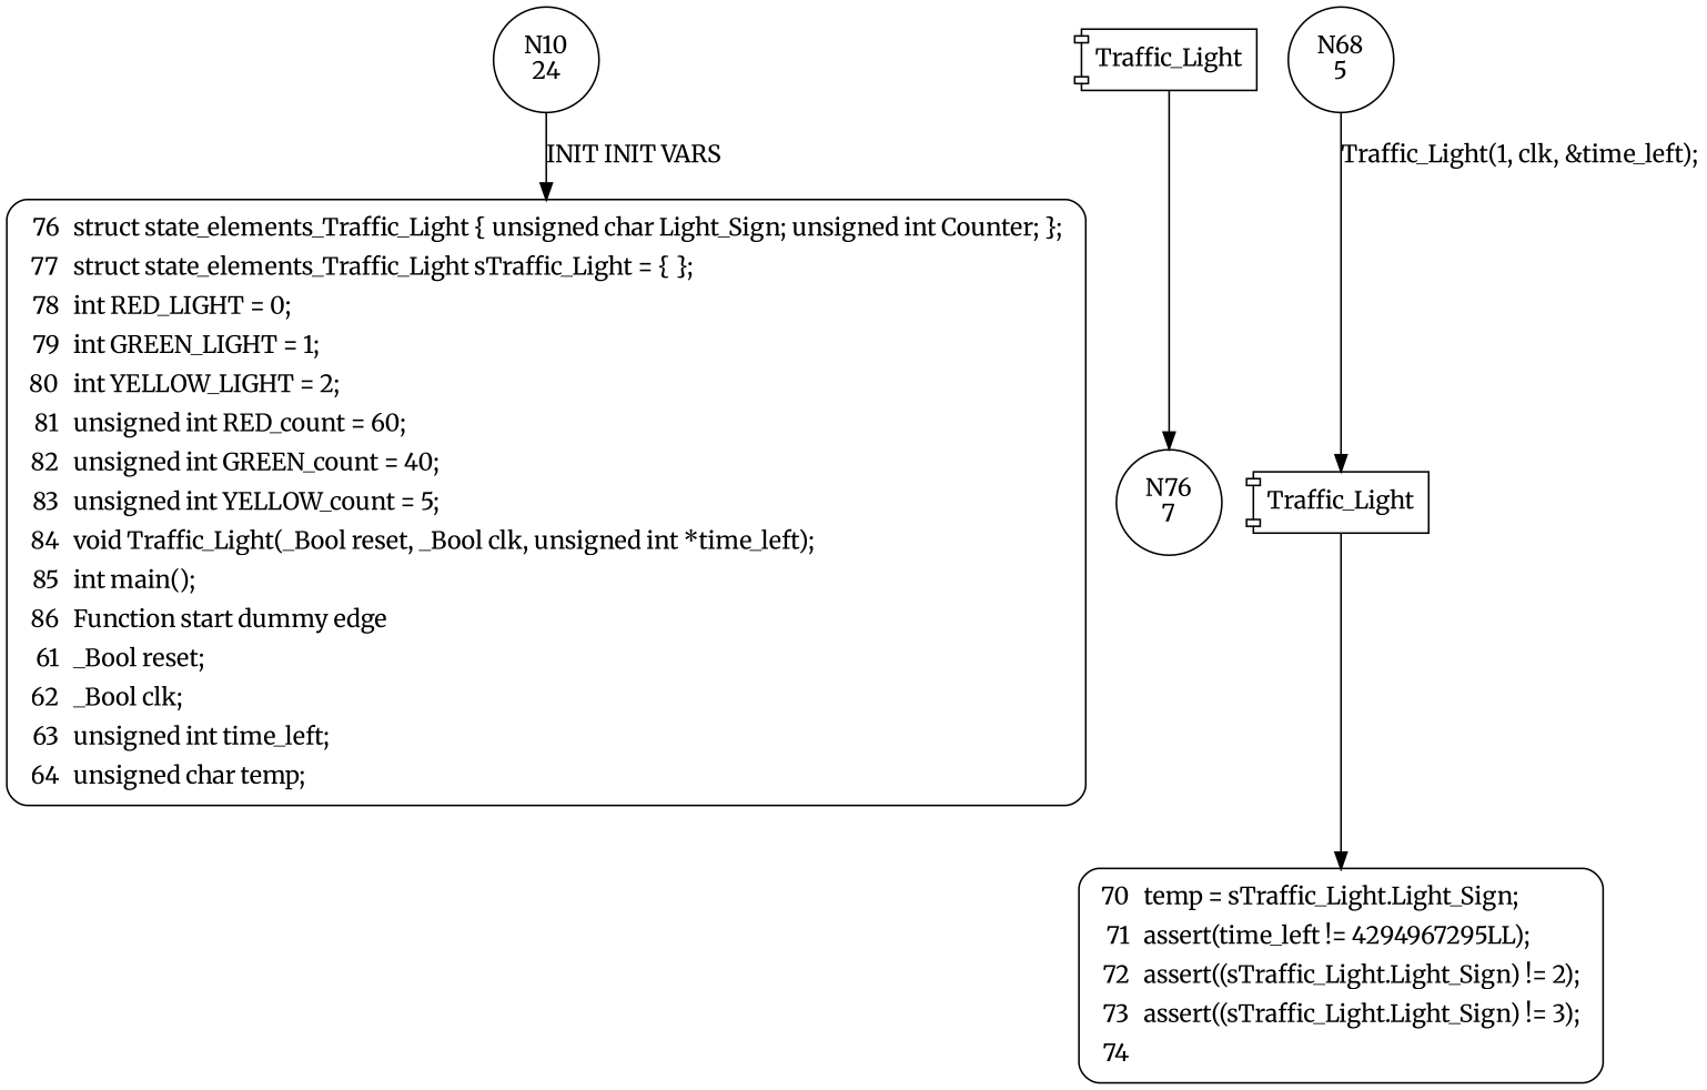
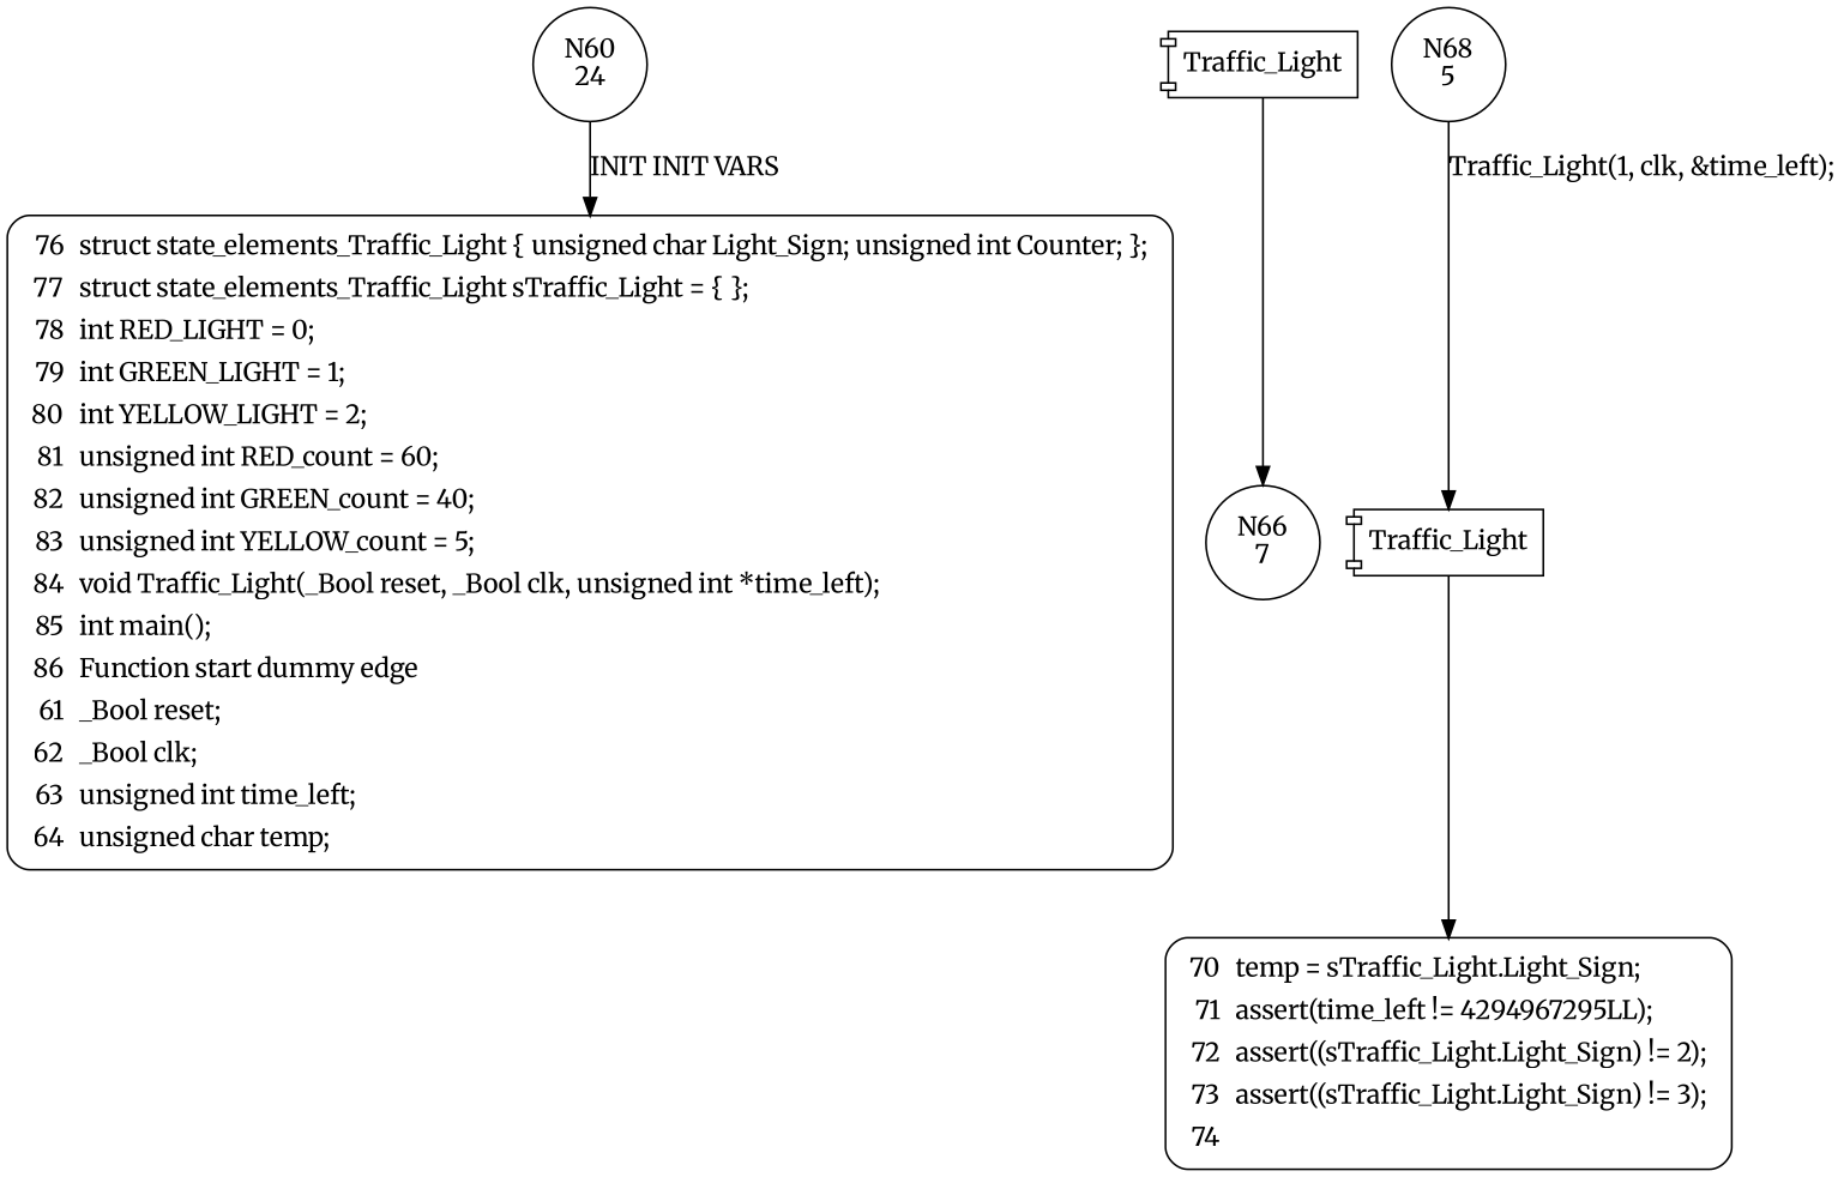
  digraph {
    fontname=Merriweather
    node [fontname=Merriweather shape=circle]
    edge [fontname=Merriweather]
-   n1 [label="N10\n24"]
+   n1 [label="N60\n24"]
    n2 [fillcolor=white label=<<table border="0" cellborder="0" cellpadding="3" bgcolor="white"><tr><td align="right">76</td><td align="left">struct state_elements_Traffic_Light &#123; unsigned char Light_Sign; unsigned int Counter; &#125;;</td></tr><tr><td align="right">77</td><td align="left">struct state_elements_Traffic_Light sTraffic_Light = &#123; &#125;;</td></tr><tr><td align="right">78</td><td align="left">int RED_LIGHT = 0;</td></tr><tr><td align="right">79</td><td align="left">int GREEN_LIGHT = 1;</td></tr><tr><td align="right">80</td><td align="left">int YELLOW_LIGHT = 2;</td></tr><tr><td align="right">81</td><td align="left">unsigned int RED_count = 60;</td></tr><tr><td align="right">82</td><td align="left">unsigned int GREEN_count = 40;</td></tr><tr><td align="right">83</td><td align="left">unsigned int YELLOW_count = 5;</td></tr><tr><td align="right">84</td><td align="left">void Traffic_Light(_Bool reset, _Bool clk, unsigned int *time_left);</td></tr><tr><td align="right">85</td><td align="left">int main();</td></tr><tr><td align="right">86</td><td align="left">Function start dummy edge</td></tr><tr><td align="right">61</td><td align="left">_Bool reset;</td></tr><tr><td align="right">62</td><td align="left">_Bool clk;</td></tr><tr><td align="right">63</td><td align="left">unsigned int time_left;</td></tr><tr><td align="right">64</td><td align="left">unsigned char temp;</td></tr></table>> penwidth=1 shape=Mrecord style="filled,bold"]
    n3 [label=Traffic_Light shape=component]
-   n4 [label="N76\n7"]
+   n4 [label="N66\n7"]
    n5 [label="N68\n5"]
    n6 [label=Traffic_Light shape=component]
    n7 [fillcolor=white label=<<table border="0" cellborder="0" cellpadding="3" bgcolor="white"><tr><td align="right">70</td><td align="left">temp = sTraffic_Light.Light_Sign;</td></tr><tr><td align="right">71</td><td align="left">assert(time_left != 4294967295LL);</td></tr><tr><td align="right">72</td><td align="left">assert((sTraffic_Light.Light_Sign) != 2);</td></tr><tr><td align="right">73</td><td align="left">assert((sTraffic_Light.Light_Sign) != 3);</td></tr><tr><td align="right">74</td><td align="left"></td></tr></table>> penwidth=1 shape=Mrecord style="filled,bold"]
    n1 -> n2 [label="INIT INIT VARS"]
    n3 -> n4
    n5 -> n6 [label="Traffic_Light(1, clk, &time_left);"]
    n6 -> n7
  }
